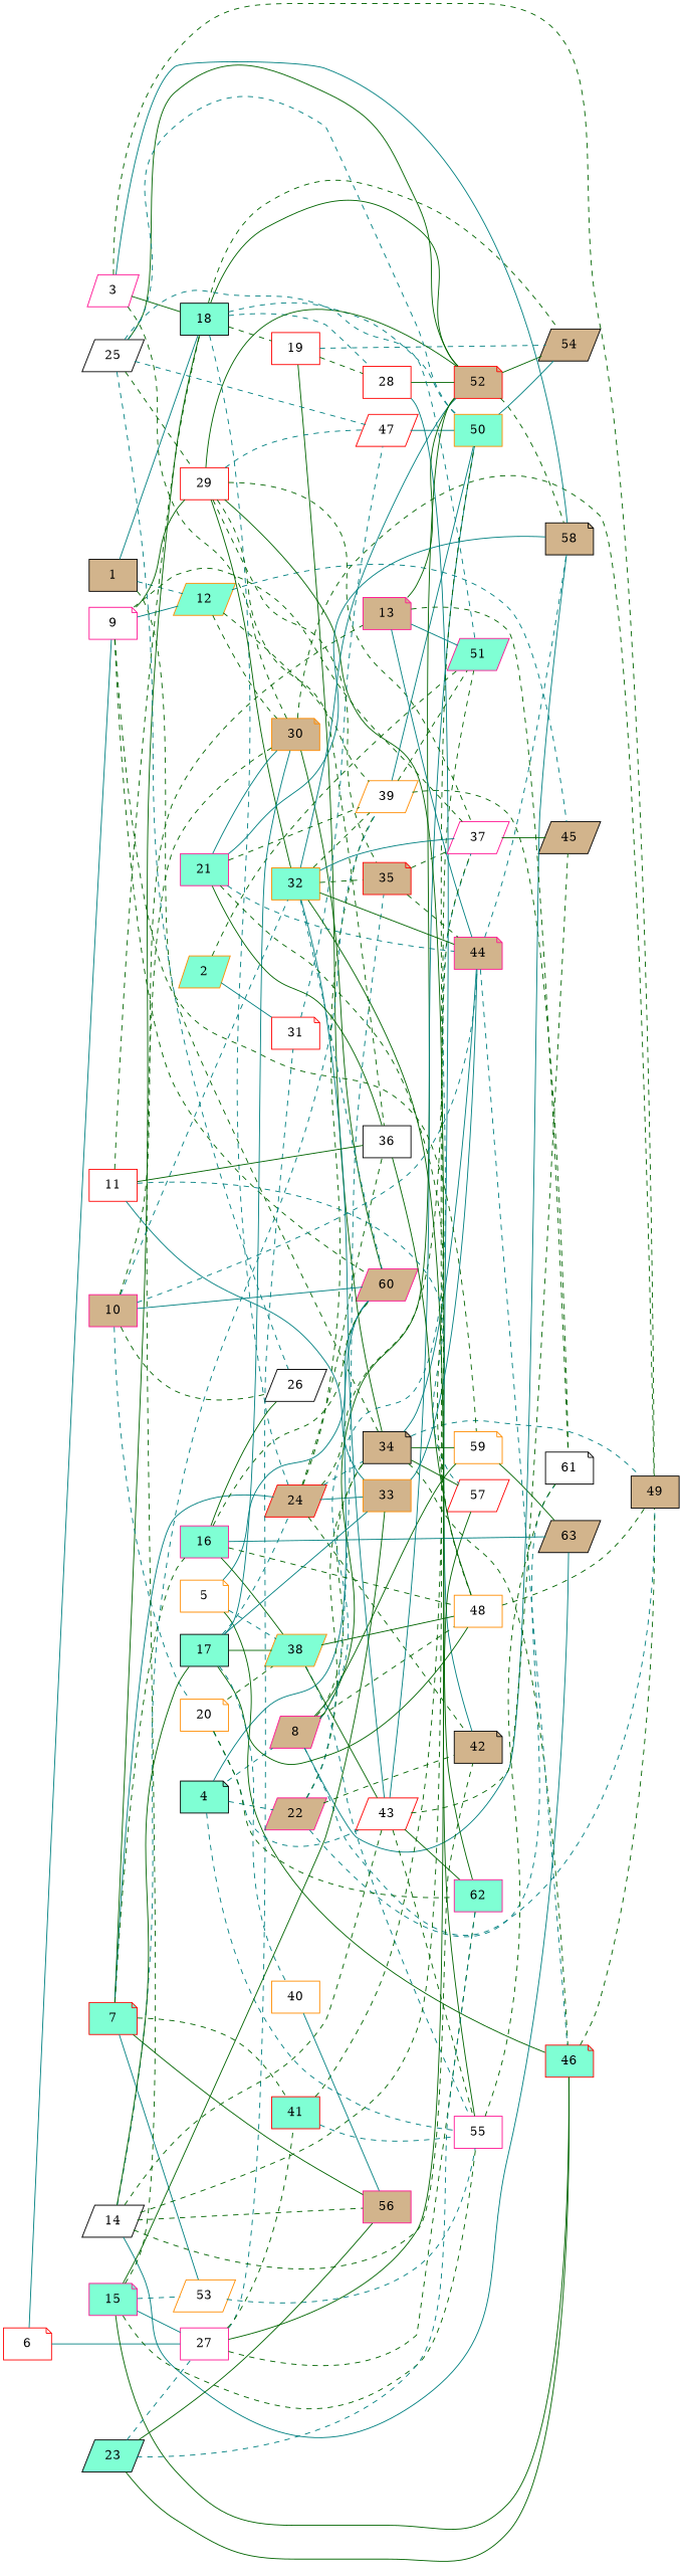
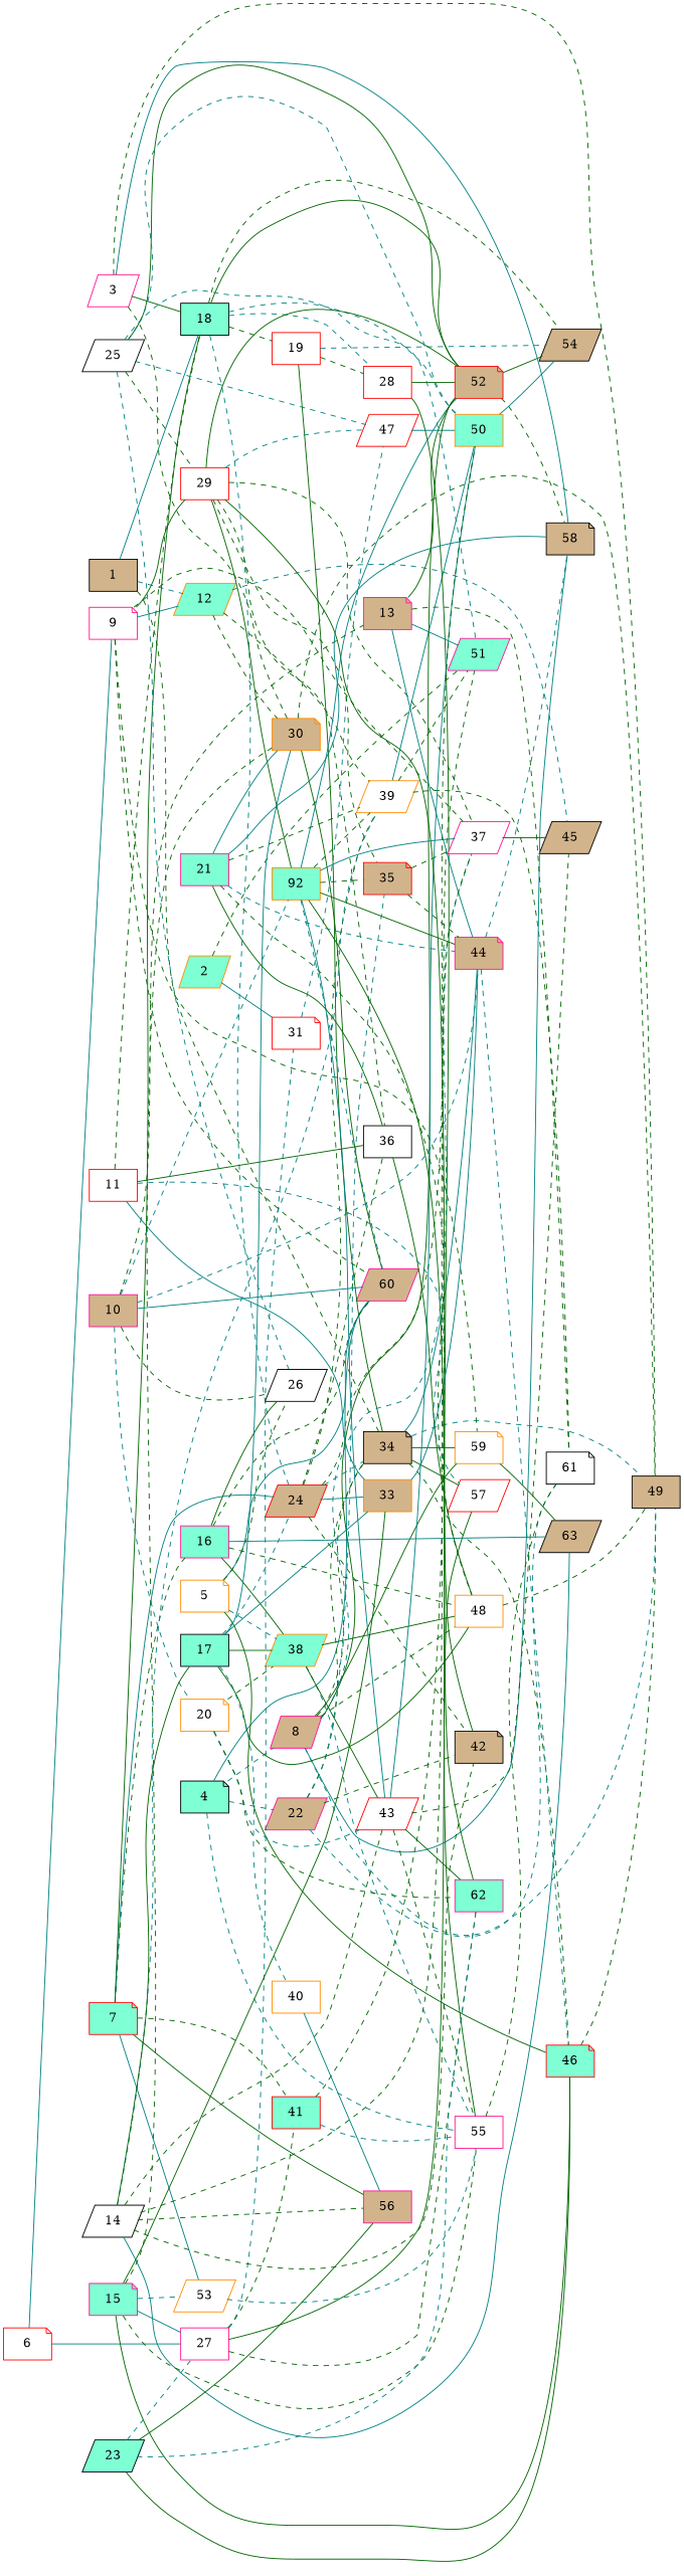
  graph {
    rankdir=LR
    node [color=black fillcolor=white shape=box style=filled]
    edge [color=darkgreen style=dashed weight=1.0]
    1 [fillcolor=tan]
    12 [color=darkorange fillcolor=aquamarine shape=parallelogram]
    18 [fillcolor=aquamarine]
    34 [fillcolor=tan shape=note]
    30 [color=darkorange fillcolor=tan shape=note]
    39 [color=darkorange shape=parallelogram]
    45 [fillcolor=tan shape=parallelogram]
    24 [color=red fillcolor=tan shape=parallelogram]
    52 [color=red fillcolor=tan shape=note]
    19 [color=red]
    28 [color=red]
    50 [color=darkorange fillcolor=aquamarine]
    54 [fillcolor=tan shape=parallelogram]
    49 [fillcolor=tan]
    46 [color=red fillcolor=aquamarine shape=note]
    59 [color=darkorange shape=note]
    44 [color=deeppink fillcolor=tan shape=note]
    57 [color=red shape=parallelogram]
    2 [color=darkorange fillcolor=aquamarine shape=parallelogram]
    31 [color=red shape=note]
    51 [color=deeppink fillcolor=aquamarine shape=parallelogram]
    47 [color=red shape=parallelogram]
    3 [color=deeppink shape=parallelogram]
    58 [fillcolor=tan shape=note]
    60 [color=deeppink fillcolor=tan shape=parallelogram]
    4 [fillcolor=aquamarine shape=note]
    8 [color=deeppink fillcolor=tan shape=parallelogram]
    22 [color=deeppink fillcolor=tan shape=parallelogram]
    55 [color=deeppink]
    37 [color=deeppink shape=parallelogram]
    48 [color=darkorange]
    61 [shape=note]
    42 [fillcolor=tan shape=note]
    35 [color=red fillcolor=tan shape=note]
    5 [color=darkorange shape=note]
    26 [shape=parallelogram]
    38 [color=darkorange fillcolor=aquamarine shape=parallelogram]
    43 [color=red shape=parallelogram]
    6 [color=red shape=note]
    9 [color=deeppink shape=note]
    27 [color=deeppink]
    29 [color=red]
    41 [color=red fillcolor=aquamarine]
    62 [color=deeppink fillcolor=aquamarine]
    7 [color=red fillcolor=aquamarine shape=note]
    16 [color=deeppink fillcolor=aquamarine]
    53 [color=darkorange shape=parallelogram]
    56 [color=deeppink fillcolor=tan]
    63 [fillcolor=tan shape=parallelogram]
    33 [color=darkorange fillcolor=tan]
    36
-   32 [color=darkorange fillcolor=aquamarine]
+   32 [color=darkorange fillcolor=aquamarine label=92]
    10 [color=deeppink fillcolor=tan]
    13 [color=deeppink fillcolor=tan shape=note]
    20 [color=darkorange shape=note]
    11 [color=red]
    14 [shape=parallelogram]
    17 [fillcolor=aquamarine]
    40 [color=darkorange]
    15 [color=deeppink fillcolor=aquamarine shape=note]
    21 [color=deeppink fillcolor=aquamarine]
    23 [fillcolor=aquamarine shape=parallelogram]
    25 [shape=parallelogram]
    1 -- 12 [color=teal]
    1 -- 18 [color=teal style=solid]
    1 -- 34
    12 -- 30
    12 -- 39
    12 -- 45 [color=teal]
    18 -- 24 [color=teal]
    18 -- 52 [style=solid]
    18 -- 19
    18 -- 28 [color=teal]
    18 -- 50 [color=teal]
    18 -- 54
    34 -- 49 [color=teal]
    34 -- 46
    34 -- 59 [style=solid]
    34 -- 44 [color=teal style=solid]
    34 -- 57 [style=solid]
    30 -- 49
    30 -- 60 [style=solid]
    39 -- 50 [color=teal style=solid]
    39 -- 51
    39 -- 61
    24 -- 34 [color=teal]
    24 -- 39
    24 -- 51
    24 -- 42
    24 -- 33 [color=teal style=solid]
    24 -- 36
    52 -- 54 [style=solid]
    52 -- 58
    19 -- 34 [style=solid]
    19 -- 28
    19 -- 54 [color=teal]
    28 -- 52 [style=solid]
-   28 -- 42 [color=teal style=solid]
+   28 -- 42 [style=solid]
    50 -- 54 [color=teal style=solid]
    46 -- 49
    59 -- 63 [style=solid]
    44 -- 46 [color=teal]
    44 -- 58 [color=teal]
    2 -- 31 [color=teal style=solid]
    2 -- 51
    31 -- 47 [color=teal]
    47 -- 50 [color=teal style=solid]
    3 -- 18 [style=solid]
    3 -- 30
    3 -- 49
    3 -- 58 [color=teal style=solid]
    4 -- 60 [color=teal style=solid]
    4 -- 8 [color=teal]
    4 -- 22 [color=teal]
    4 -- 55 [color=teal]
    8 -- 34
    8 -- 52 [style=solid]
    8 -- 49 [color=teal]
    8 -- 59 [style=solid]
    8 -- 58 [color=teal style=solid]
    8 -- 37 [color=teal]
    8 -- 48
    22 -- 34 [weight=2.0]
    22 -- 61 [color=teal]
    22 -- 42
    22 -- 35 [color=teal]
    55 -- 61
    37 -- 45 [style=solid]
    48 -- 49
    35 -- 44
    35 -- 37
    5 -- 46 [style=solid]
    5 -- 60 [color=teal style=solid]
+   5 -- 26
    5 -- 38 [color=teal]
    38 -- 55 [color=teal]
    38 -- 48 [style=solid]
    38 -- 43 [style=solid]
    43 -- 45
    43 -- 50 [color=teal style=solid]
    43 -- 55
    43 -- 62 [style=solid weight=2.0]
    6 -- 9 [color=teal style=solid]
    6 -- 27 [color=teal style=solid weight=2.0]
    9 -- 12 [color=teal style=solid]
    9 -- 59
    9 -- 60
    9 -- 37 [weight=2.0]
    9 -- 29 [style=solid]
    27 -- 57 [style=solid]
    27 -- 31 [color=teal weight=2.0]
    27 -- 41
    27 -- 62
    29 -- 52 [style=solid]
    29 -- 47 [color=teal]
    29 -- 37
    29 -- 35
    29 -- 62 [style=solid]
    29 -- 36 [weight=2.0]
    29 -- 32 [style=solid weight=2.0]
    41 -- 50
    41 -- 55 [color=teal]
    7 -- 18 [style=solid]
    7 -- 24 [color=teal style=solid]
    7 -- 41
    7 -- 16
    7 -- 53 [color=teal style=solid]
    7 -- 56 [style=solid weight=2.0]
    16 -- 60
    16 -- 48
    16 -- 26 [style=solid]
    16 -- 38 [style=solid]
    16 -- 63 [color=teal style=solid weight=2.0]
    53 -- 55 [color=teal]
    33 -- 44 [color=teal style=solid]
    36 -- 48 [style=solid]
    32 -- 39 [weight=2.0]
    32 -- 52 [color=teal style=solid]
    32 -- 44 [style=solid]
    32 -- 60 [color=teal weight=2.0]
    32 -- 55 [style=solid]
    32 -- 37 [color=teal style=solid]
    32 -- 35 [weight=2.0]
    32 -- 43 [color=teal style=solid]
    10 -- 44 [color=teal]
    10 -- 60 [color=teal style=solid]
    10 -- 26
    10 -- 32 [color=teal]
    10 -- 13
    10 -- 20 [color=teal]
    13 -- 52 [style=solid]
    13 -- 44 [color=teal style=solid]
    13 -- 51 [color=teal style=solid]
    13 -- 61
    20 -- 38
    20 -- 43 [color=teal]
    20 -- 62
    11 -- 18
    11 -- 57 [color=teal]
    11 -- 33 [color=teal style=solid]
    11 -- 36 [style=solid]
    14 -- 39 [color=teal]
    14 -- 37
    14 -- 42
    14 -- 43
    14 -- 56 [weight=2.0]
    14 -- 63 [color=teal style=solid weight=2.0]
    14 -- 17 [style=solid]
    17 -- 30 [color=teal style=solid]
    17 -- 24 [color=teal]
    17 -- 48 [style=solid]
    17 -- 38 [style=solid]
    17 -- 33 [color=teal style=solid]
    17 -- 40 [color=teal]
    40 -- 56 [color=teal style=solid]
    15 -- 30
    15 -- 46 [style=solid]
    15 -- 55
    15 -- 27 [color=teal style=solid]
    15 -- 53 [color=teal]
    15 -- 33 [style=solid]
    21 -- 30 [color=teal style=solid]
    21 -- 39
    21 -- 44 [color=teal]
    21 -- 58 [color=teal style=solid]
    21 -- 48
    21 -- 36 [style=solid]
    23 -- 46 [style=solid]
    23 -- 27 [color=teal]
    23 -- 62 [color=teal]
    23 -- 56 [style=solid]
    25 -- 52 [style=solid]
    25 -- 50 [color=teal]
    25 -- 51 [color=teal]
    25 -- 47 [color=teal]
    25 -- 26 [color=teal]
    25 -- 29
  }
